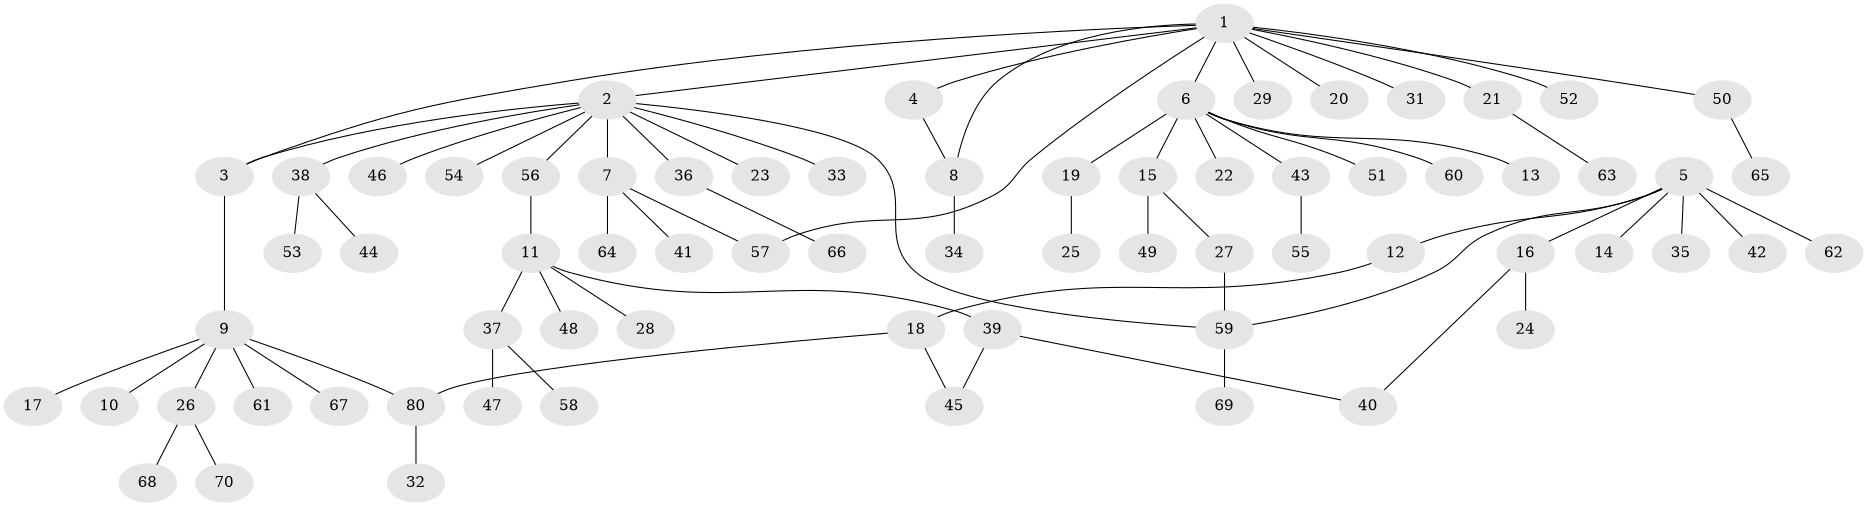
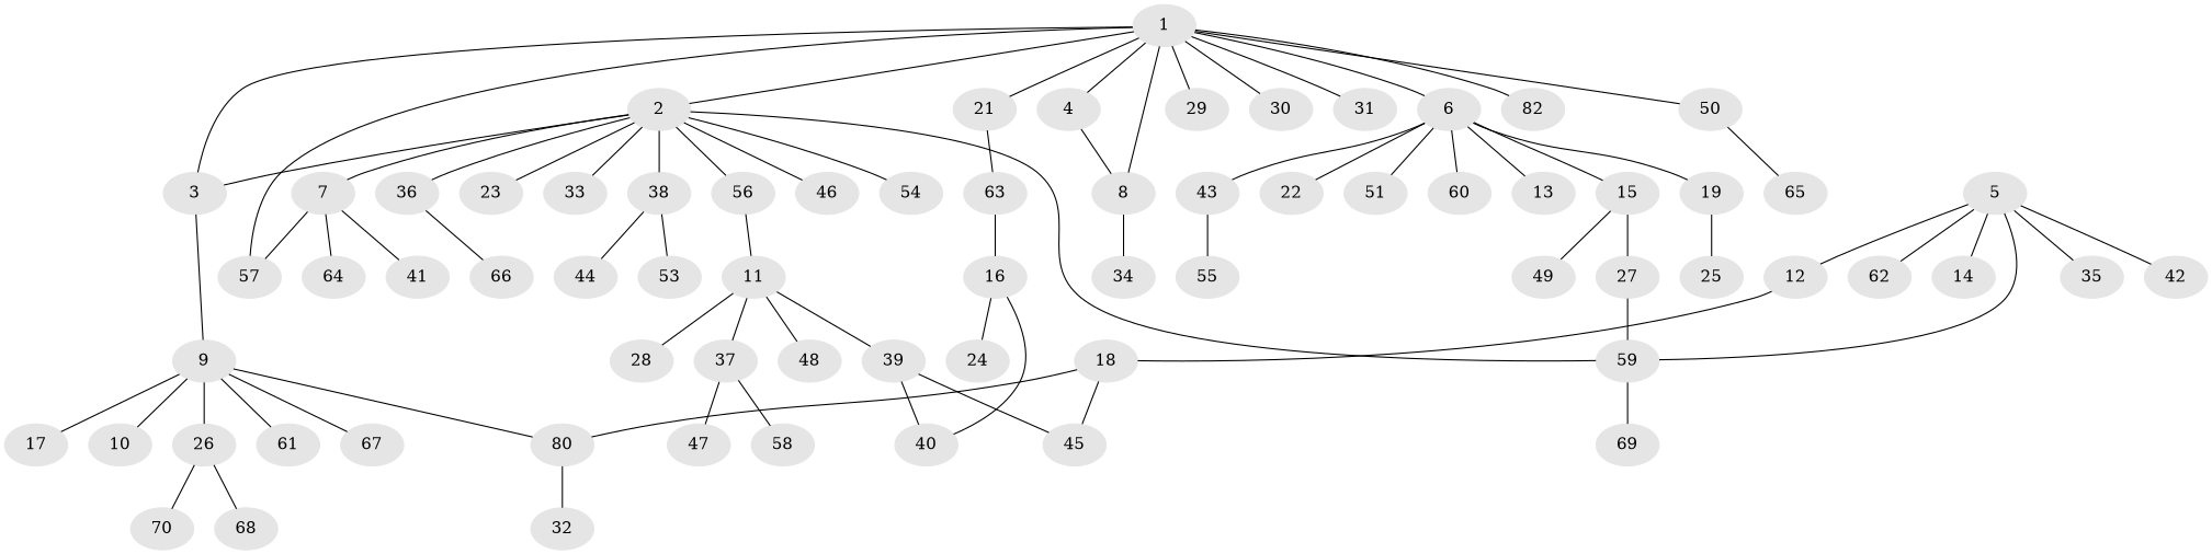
  graph {
    node [color=gray90 style=filled]
    1
    2
    3
    4
    6
    8
    21
    29
-   30 [label=20]
+   30
    31
    50
-   52
+   52 [label=82]
    57
    7
    23
    33
    36
    38
    46
    54
    56
    59
    9
    5
    12
    14
    16
    35
    42
    62
    13
    15
    19
    22
    43
    51
    60
    34
    63
    65
    41
    64
    11
    28
    37
    39
    48
    66
    44
    53
    69
    10
    17
    n54 [label=80]
    26
    61
    67
    18
    24
    40
    27
    49
    25
    55
    32
    68
    70
    47
    58
    45
    1 -- 2
    1 -- 3
    1 -- 4
    1 -- 6
    1 -- 8
    1 -- 21
    1 -- 29
    1 -- 30
    1 -- 31
    1 -- 50
    1 -- 52
    1 -- 57
    2 -- 3
    2 -- 7
    2 -- 23
    2 -- 33
    2 -- 36
    2 -- 38
    2 -- 46
    2 -- 54
    2 -- 56
    2 -- 59
    3 -- 9
    4 -- 8
    6 -- 13
    6 -- 15
    6 -- 19
    6 -- 22
    6 -- 43
    6 -- 51
    6 -- 60
    8 -- 34
    21 -- 63
    50 -- 65
    7 -- 57
    7 -- 41
    7 -- 64
    36 -- 66
    38 -- 44
    38 -- 53
    56 -- 11
    59 -- 69
    9 -- 10
    9 -- 17
    9 -- n54
    9 -- 26
    9 -- 61
    9 -- 67
    5 -- 59
    5 -- 12
    5 -- 14
-   5 -- 16
+   63 -- 16
    5 -- 35
    5 -- 42
    5 -- 62
    12 -- 18
    16 -- 24
    16 -- 40
    15 -- 27
    15 -- 49
    19 -- 25
    43 -- 55
    11 -- 28
    11 -- 37
    11 -- 39
    11 -- 48
    37 -- 47
    37 -- 58
    39 -- 40
    39 -- 45
    n54 -- 32
    26 -- 68
    26 -- 70
    18 -- n54
    18 -- 45
    27 -- 59
  }
